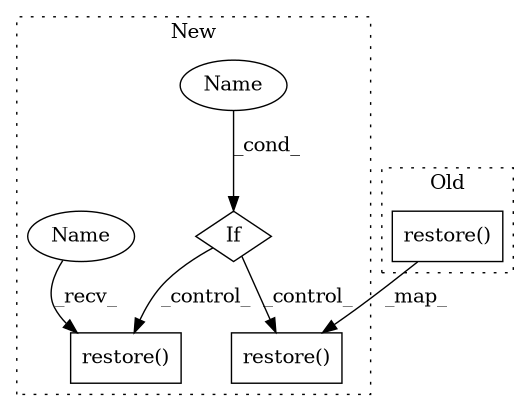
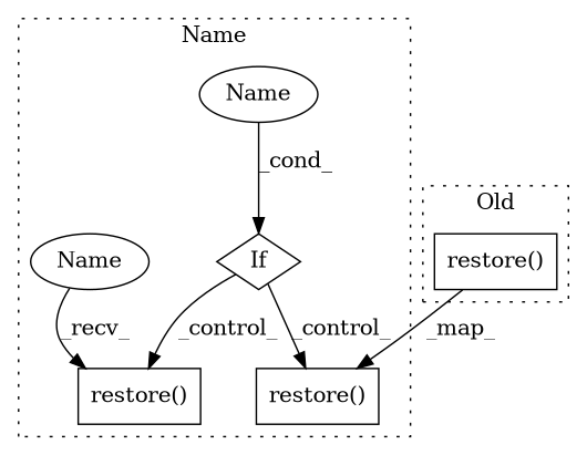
  digraph {
    node [a=75 l="11,29" shape=box]
    n1 [label="restore()" s="3955,3997"]
    n2 [a=96 l=3 label=If s=3897 shape=diamond]
    n3 [l="11,57" label="restore()" s="4106,4148"]
    n4 [a=87 l=16 label=Name s=3900 shape=ellipse]
    n5 [a=87 l=2 label=Name s=4106 shape=ellipse]
    n6 [label="restore()" s="3679,3721"]
    subgraph cluster_1 {
-     label=New
+     label=Name
      style=dotted
      n1
      n2
      n3
      n4
      n5
    }
    subgraph cluster_2 {
      label=Old
      style=dotted
      n6
    }
    n2 -> n1 [label=_control_]
    n2 -> n3 [label=_control_]
    n4 -> n2 [label=_cond_]
    n5 -> n3 [label=_recv_]
    n6 -> n1 [label=_map_]
  }
